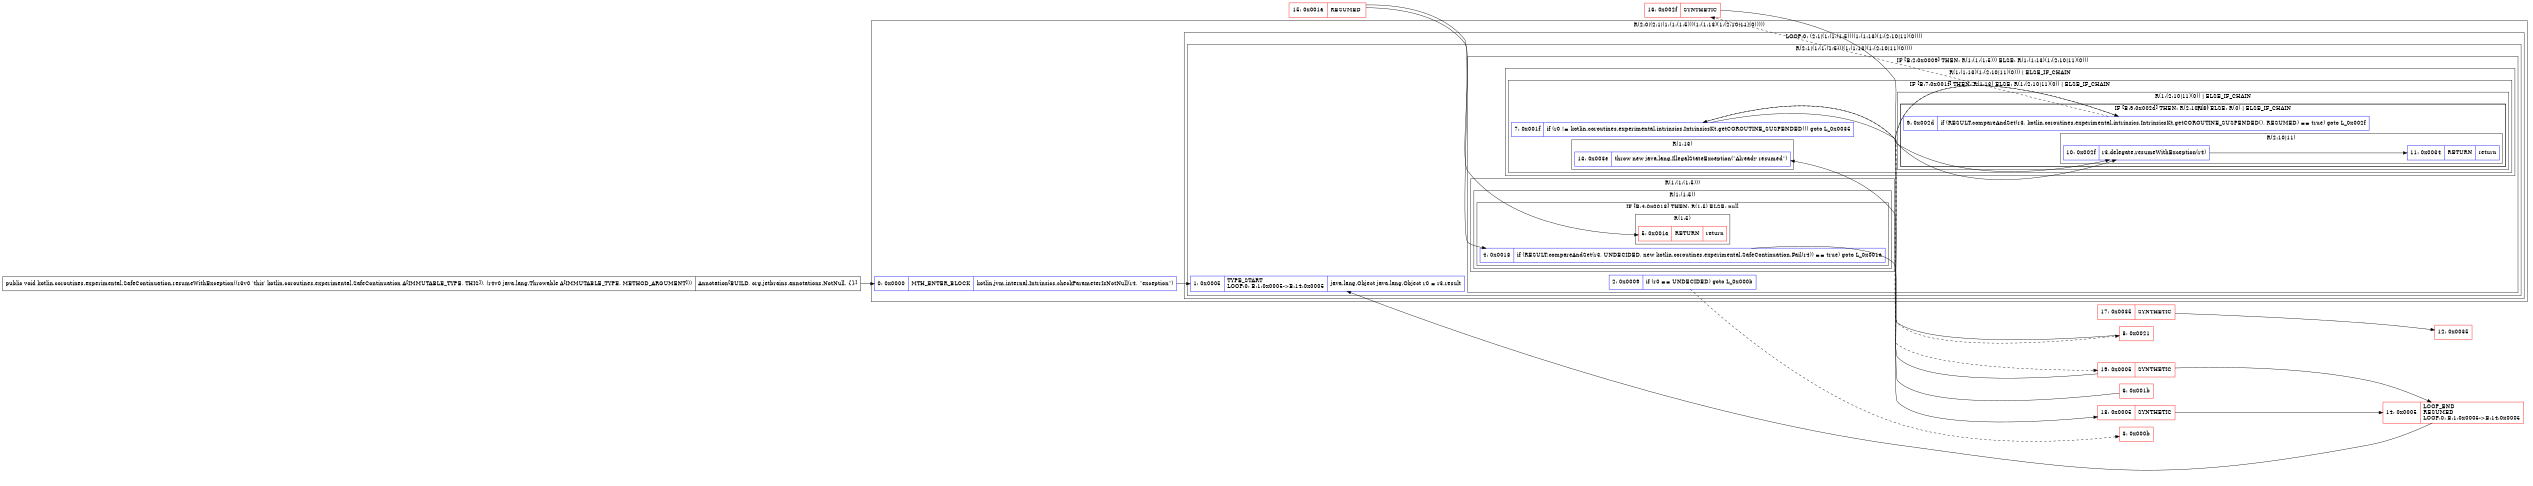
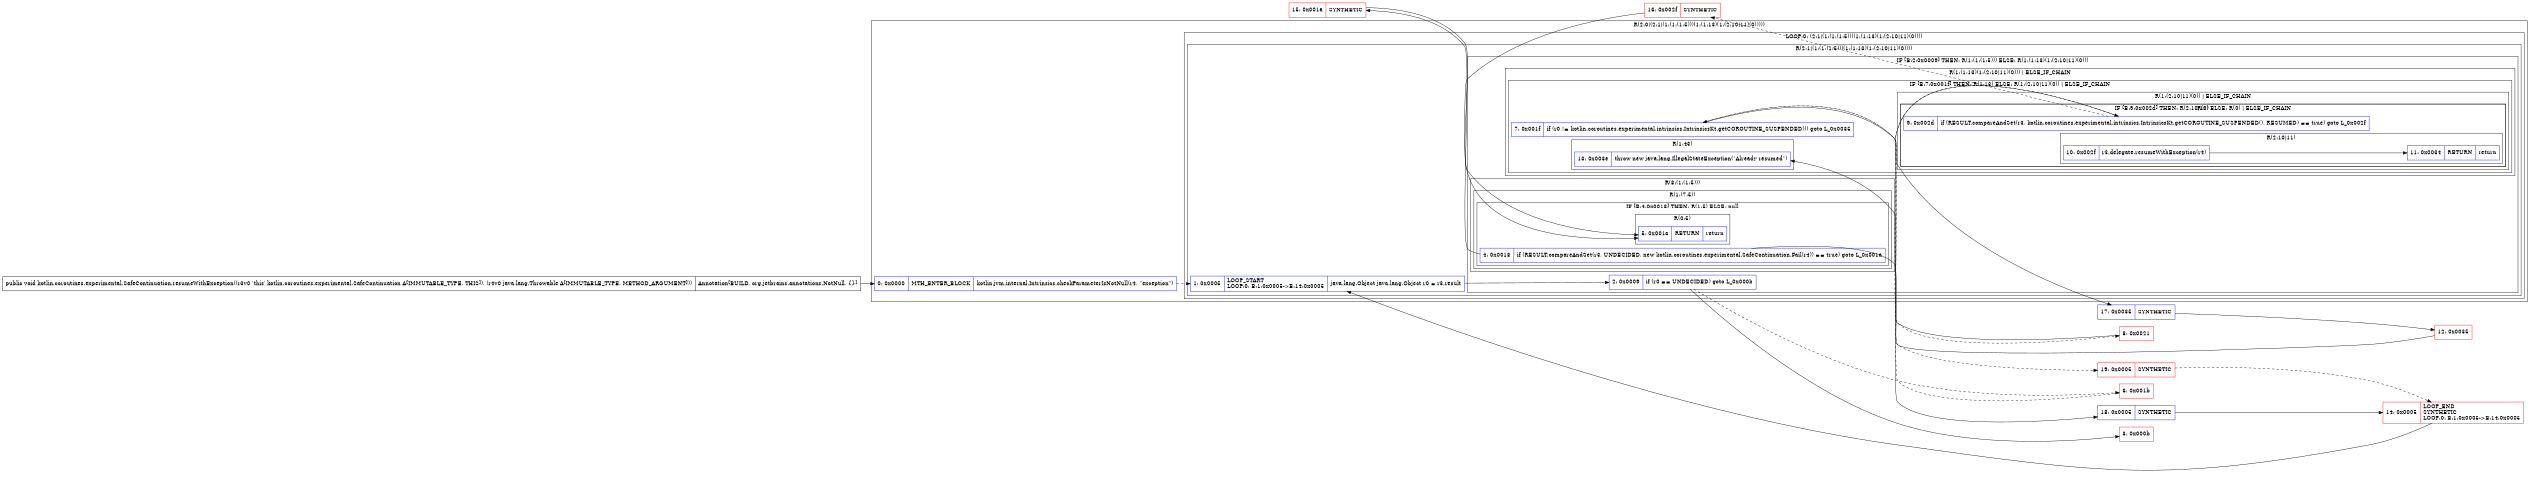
  digraph {
    rankdir=LR
    node [color=blue shape=record]
-   n1 [color=red label="{5\:\ 0x001a|RETURN\l|return\l}"]
+   n1 [label="{5\:\ 0x001a|RETURN\l|return\l}"]
    n2 [label="{4\:\ 0x0018|if (RESULT.compareAndSet(r3, UNDECIDED, new kotlin.coroutines.experimental.SafeContinuation.Fail(r4)) == true) goto L_0x001a\l}"]
    n3 [label="{13\:\ 0x003e|throw new java.lang.IllegalStateException(\"Already resumed\")\l}"]
    n4 [label="{10\:\ 0x002f|r3.delegate.resumeWithException(r4)\l}"]
    n5 [label="{11\:\ 0x0034|RETURN\l|return\l}"]
    n6 [label="{9\:\ 0x002d|if (RESULT.compareAndSet(r3, kotlin.coroutines.experimental.intrinsics.IntrinsicsKt.getCOROUTINE_SUSPENDED(), RESUMED) == true) goto L_0x002f\l}"]
    n7 [label="{7\:\ 0x001f|if (r0 != kotlin.coroutines.experimental.intrinsics.IntrinsicsKt.getCOROUTINE_SUSPENDED()) goto L_0x0035\l}"]
    n8 [label="{2\:\ 0x0009|if (r0 == UNDECIDED) goto L_0x000b\l}"]
-   n9 [label="{1\:\ 0x0005|TYPE_START\lLOOP:0: B:1:0x0005\-\>B:14:0x0005\l|java.lang.Object java.lang.Object r0 = r3.result\l}"]
+   n9 [label="{1\:\ 0x0005|LOOP_START\lLOOP:0: B:1:0x0005\-\>B:14:0x0005\l|java.lang.Object java.lang.Object r0 = r3.result\l}"]
    n10 [label="{0\:\ 0x0000|MTH_ENTER_BLOCK\l|kotlin.jvm.internal.Intrinsics.checkParameterIsNotNull(r4, \"exception\")\l}"]
-   n11 [color=red label="{15\:\ 0x001a|RESUMED\l}"]
-   n12 [color=red label="{18\:\ 0x0005|SYNTHETIC\l}"]
+   n11 [color=red label="{15\:\ 0x001a|SYNTHETIC\l}"]
+   n12 [label="{18\:\ 0x0005|SYNTHETIC\l}"]
    n13 [color=red label="{16\:\ 0x002f|SYNTHETIC\l}"]
    n14 [color=red label="{19\:\ 0x0005|SYNTHETIC\l}"]
    n15 [color=red label="{8\:\ 0x0021}"]
-   n16 [color=red label="{17\:\ 0x0035|SYNTHETIC\l}"]
+   n16 [label="{17\:\ 0x0035|SYNTHETIC\l}"]
    n17 [color=red label="{3\:\ 0x000b}"]
    n18 [color=red label="{6\:\ 0x001b}"]
-   n19 [color=red label="{14\:\ 0x0005|LOOP_END\lRESUMED\lLOOP:0: B:1:0x0005\-\>B:14:0x0005\l}"]
+   n19 [color=red label="{14\:\ 0x0005|LOOP_END\lSYNTHETIC\lLOOP:0: B:1:0x0005\-\>B:14:0x0005\l}"]
    n20 [color=red label="{12\:\ 0x0035}"]
    n21 [label="{public void kotlin.coroutines.experimental.SafeContinuation.resumeWithException((r3v0 'this' kotlin.coroutines.experimental.SafeContinuation A[IMMUTABLE_TYPE, THIS]), (r4v0 java.lang.Throwable A[IMMUTABLE_TYPE, METHOD_ARGUMENT]))  | Annotation[BUILD, org.jetbrains.annotations.NotNull, \{\}]\l}" color=""]
    subgraph cluster_1 {
      label="R(2:0|(2:1|(1:(1:(1:5)))(1:(1:13)(1:(2:10|11)(0)))))"
      n10
      subgraph cluster_2 {
        label="LOOP:0: (2:1|(1:(1:(1:5)))(1:(1:13)(1:(2:10|11)(0))))"
        subgraph cluster_3 {
          label="R(2:1|(1:(1:(1:5)))(1:(1:13)(1:(2:10|11)(0))))"
          n9
          subgraph cluster_4 {
            label="IF [B:2:0x0009] THEN: R(1:(1:(1:5))) ELSE: R(1:(1:13)(1:(2:10|11)(0)))"
            n8
            subgraph cluster_5 {
-             label="R(1:(1:(1:5)))"
+             label="R(8:(1:(1:5)))"
              subgraph cluster_6 {
-               label="R(1:(1:5))"
+               label="R(1:(7:5))"
                subgraph cluster_7 {
                  label="IF [B:4:0x0018] THEN: R(1:5) ELSE: null"
                  n2
                  subgraph cluster_8 {
-                   label="R(1:5)"
+                   label="R(0:5)"
                    n1
                  }
                }
              }
            }
            subgraph cluster_9 {
              label="R(1:(1:13)(1:(2:10|11)(0))) | ELSE_IF_CHAIN\l"
              subgraph cluster_10 {
                label="IF [B:7:0x001f] THEN: R(1:13) ELSE: R(1:(2:10|11)(0)) | ELSE_IF_CHAIN\l"
                n7
                subgraph cluster_11 {
-                 label="R(1:13)"
+                 label="R(1:43)"
                  n3
                }
                subgraph cluster_12 {
                  label="R(1:(2:10|11)(0)) | ELSE_IF_CHAIN\l"
                  subgraph cluster_13 {
                    label="IF [B:9:0x002d] THEN: R(2:10|11) ELSE: R(0) | ELSE_IF_CHAIN\l"
                    n6
                    subgraph cluster_14 {
                      label="R(2:10|11)"
                      n4
                      n5
                    }
                    subgraph cluster_15 {
                      label="R(0)"
                    }
                  }
                }
              }
            }
          }
        }
      }
    }
-   n11 -> n2
+   n2 -> n11
    n2 -> n12 [style=solid]
    n4 -> n5
    n6 -> n13 [style=dashed]
    n6 -> n14 [style=dashed]
    n7 -> n15 [style=dashed]
-   n7 -> n4
-   n8 -> n17 [style=dashed]
-   n10 -> n9
+   n7 -> n16
+   n8 -> n17
+   n8 -> n18 [style=dashed]
+   n9 -> n8
+   n10 -> n9 [style=dashed]
    n11 -> n1
    n12 -> n19
-   n13 -> n4
-   n14 -> n19
+   n13 -> n1
+   n14 -> n19 [style=dashed]
    n15 -> n6
    n16 -> n20
-   n18 -> n7
+   n18 -> n7 [style=dashed]
    n19 -> n9
-   n14 -> n3
+   n20 -> n3
    n21 -> n10
  }
